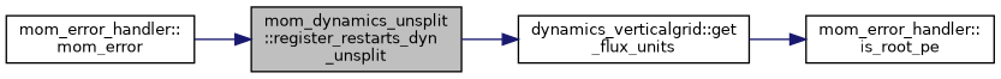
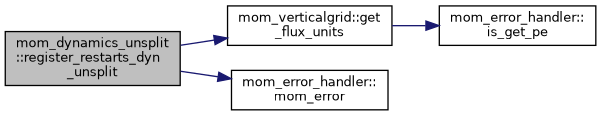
  digraph {
    rankdir=LR
    node [color=black fillcolor=white fontname=Helvetica fontsize=10 shape=record style=filled]
    edge [color=midnightblue fontname=Helvetica fontsize=10 labelfontname=Helvetica labelfontsize=10 style=solid]
    n1 [fillcolor=grey75 fontcolor=black height=0.2 label="mom_dynamics_unsplit\l::register_restarts_dyn\l_unsplit" width=0.4]
-   n2 [height=0.2 label="dynamics_verticalgrid::get\l_flux_units" width=0.4]
+   n2 [height=0.2 label="mom_verticalgrid::get\l_flux_units" width=0.4]
    n3 [height=0.2 label="mom_error_handler::\lmom_error" width=0.4]
-   n4 [height=0.2 label="mom_error_handler::\lis_root_pe" width=0.4]
+   n4 [height=0.2 label="mom_error_handler::\lis_get_pe" width=0.4]
    n1 -> n2
-   n3 -> n1
+   n1 -> n3
    n2 -> n4
  }
